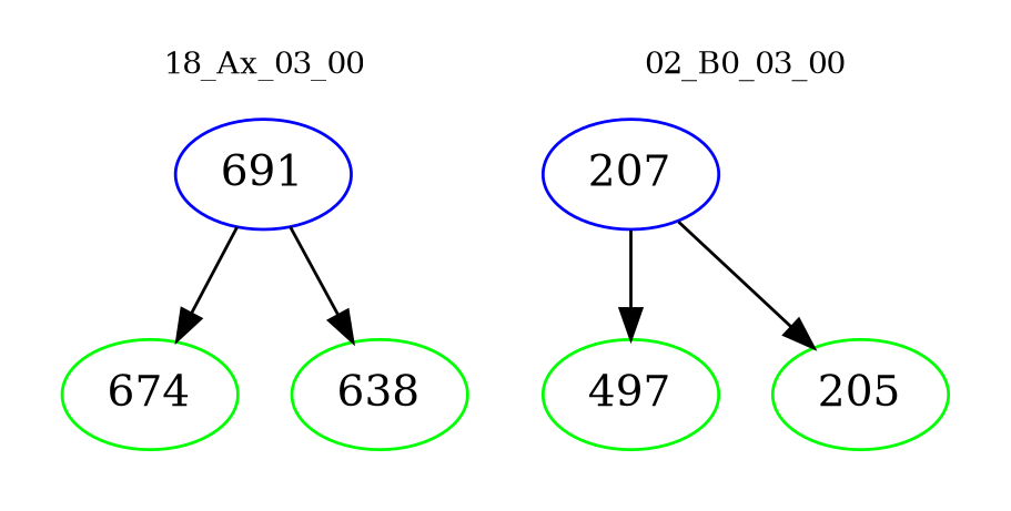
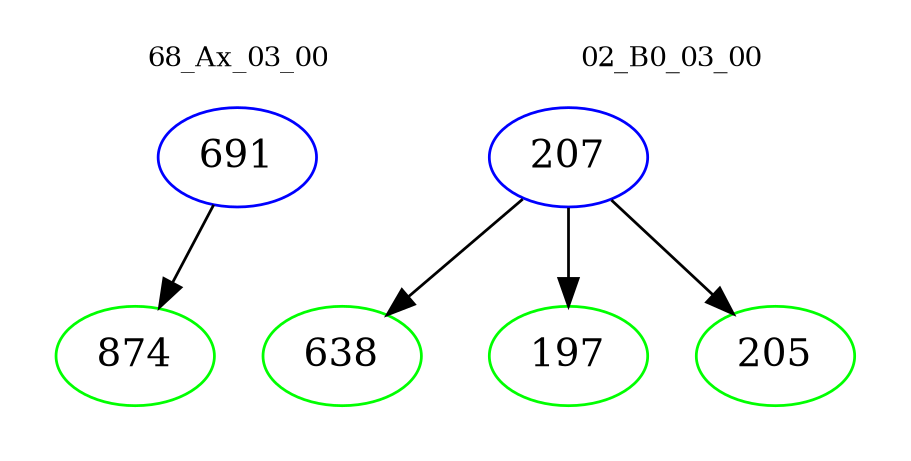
  digraph {
    node [color=green]
    edge [color=black]
    n1 [color=blue label=691]
-   n2 [label=674]
+   n2 [label=874]
    n3 [label=638]
    n4 [color=blue label=207]
-   n5 [label=497]
+   n5 [label=197]
    n6 [label=205]
    subgraph cluster_1 {
      color=white
      fontsize=10
-     label="18_Ax_03_00"
+     label="68_Ax_03_00"
      n1
      n2
      n3
    }
    subgraph cluster_2 {
      color=white
      fontsize=10
      label="02_B0_03_00"
      n4
      n5
      n6
    }
    n1 -> n2
-   n1 -> n3
+   n4 -> n3
    n4 -> n5
    n4 -> n6
  }
